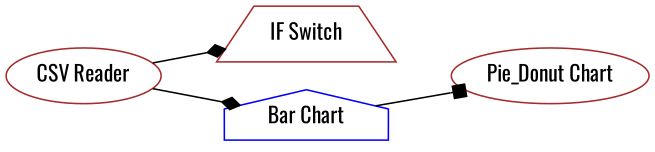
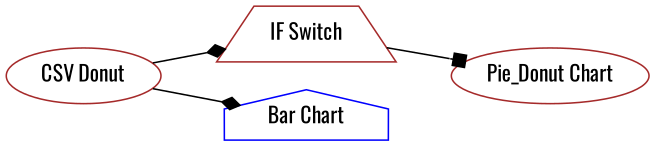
  digraph {
    fontname=Oswald
    rankdir=LR
    node [color=brown fontname=Oswald shape=ellipse]
    edge [arrowhead=diamond fontname=Oswald]
-   n1 [label="CSV Reader"]
+   n1 [label="CSV Donut"]
    n2 [label="IF Switch" shape=trapezium]
    n3 [color=blue label="Bar Chart" shape=house]
    n4 [label="Pie_Donut Chart"]
    n1 -> n2
    n1 -> n3
-   n3 -> n4 [arrowhead=box]
+   n2 -> n4 [arrowhead=box]
  }
